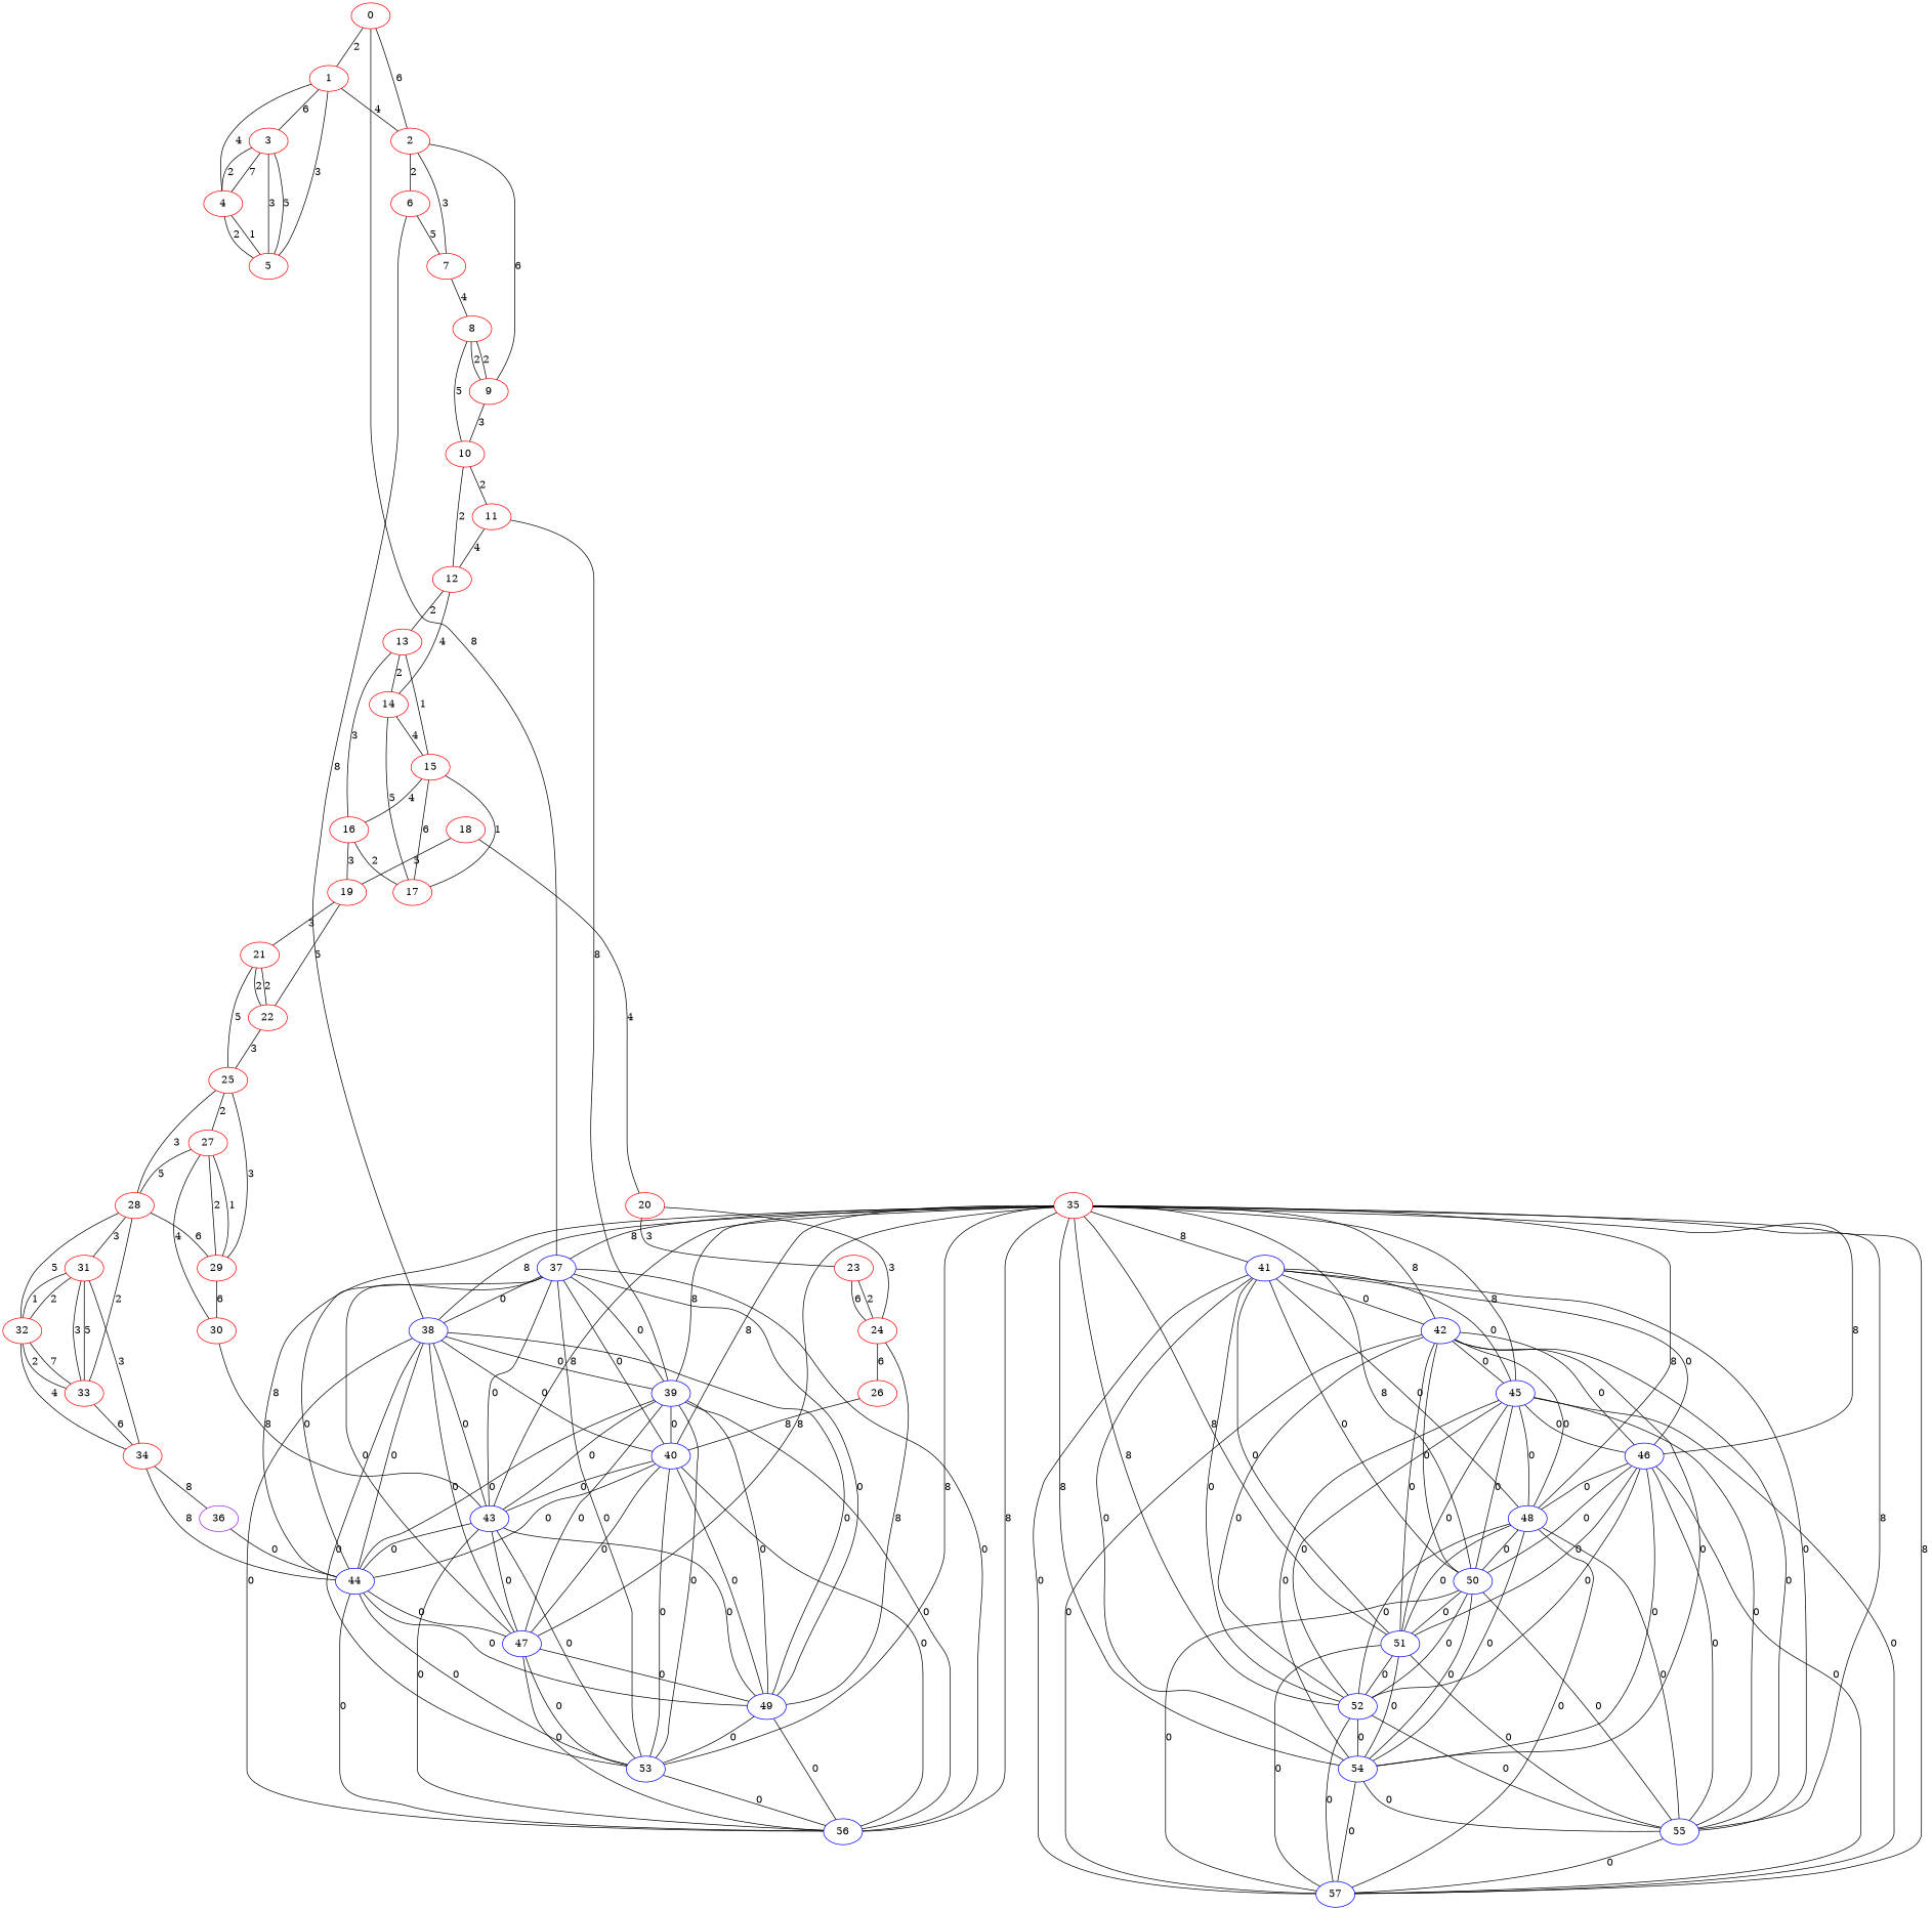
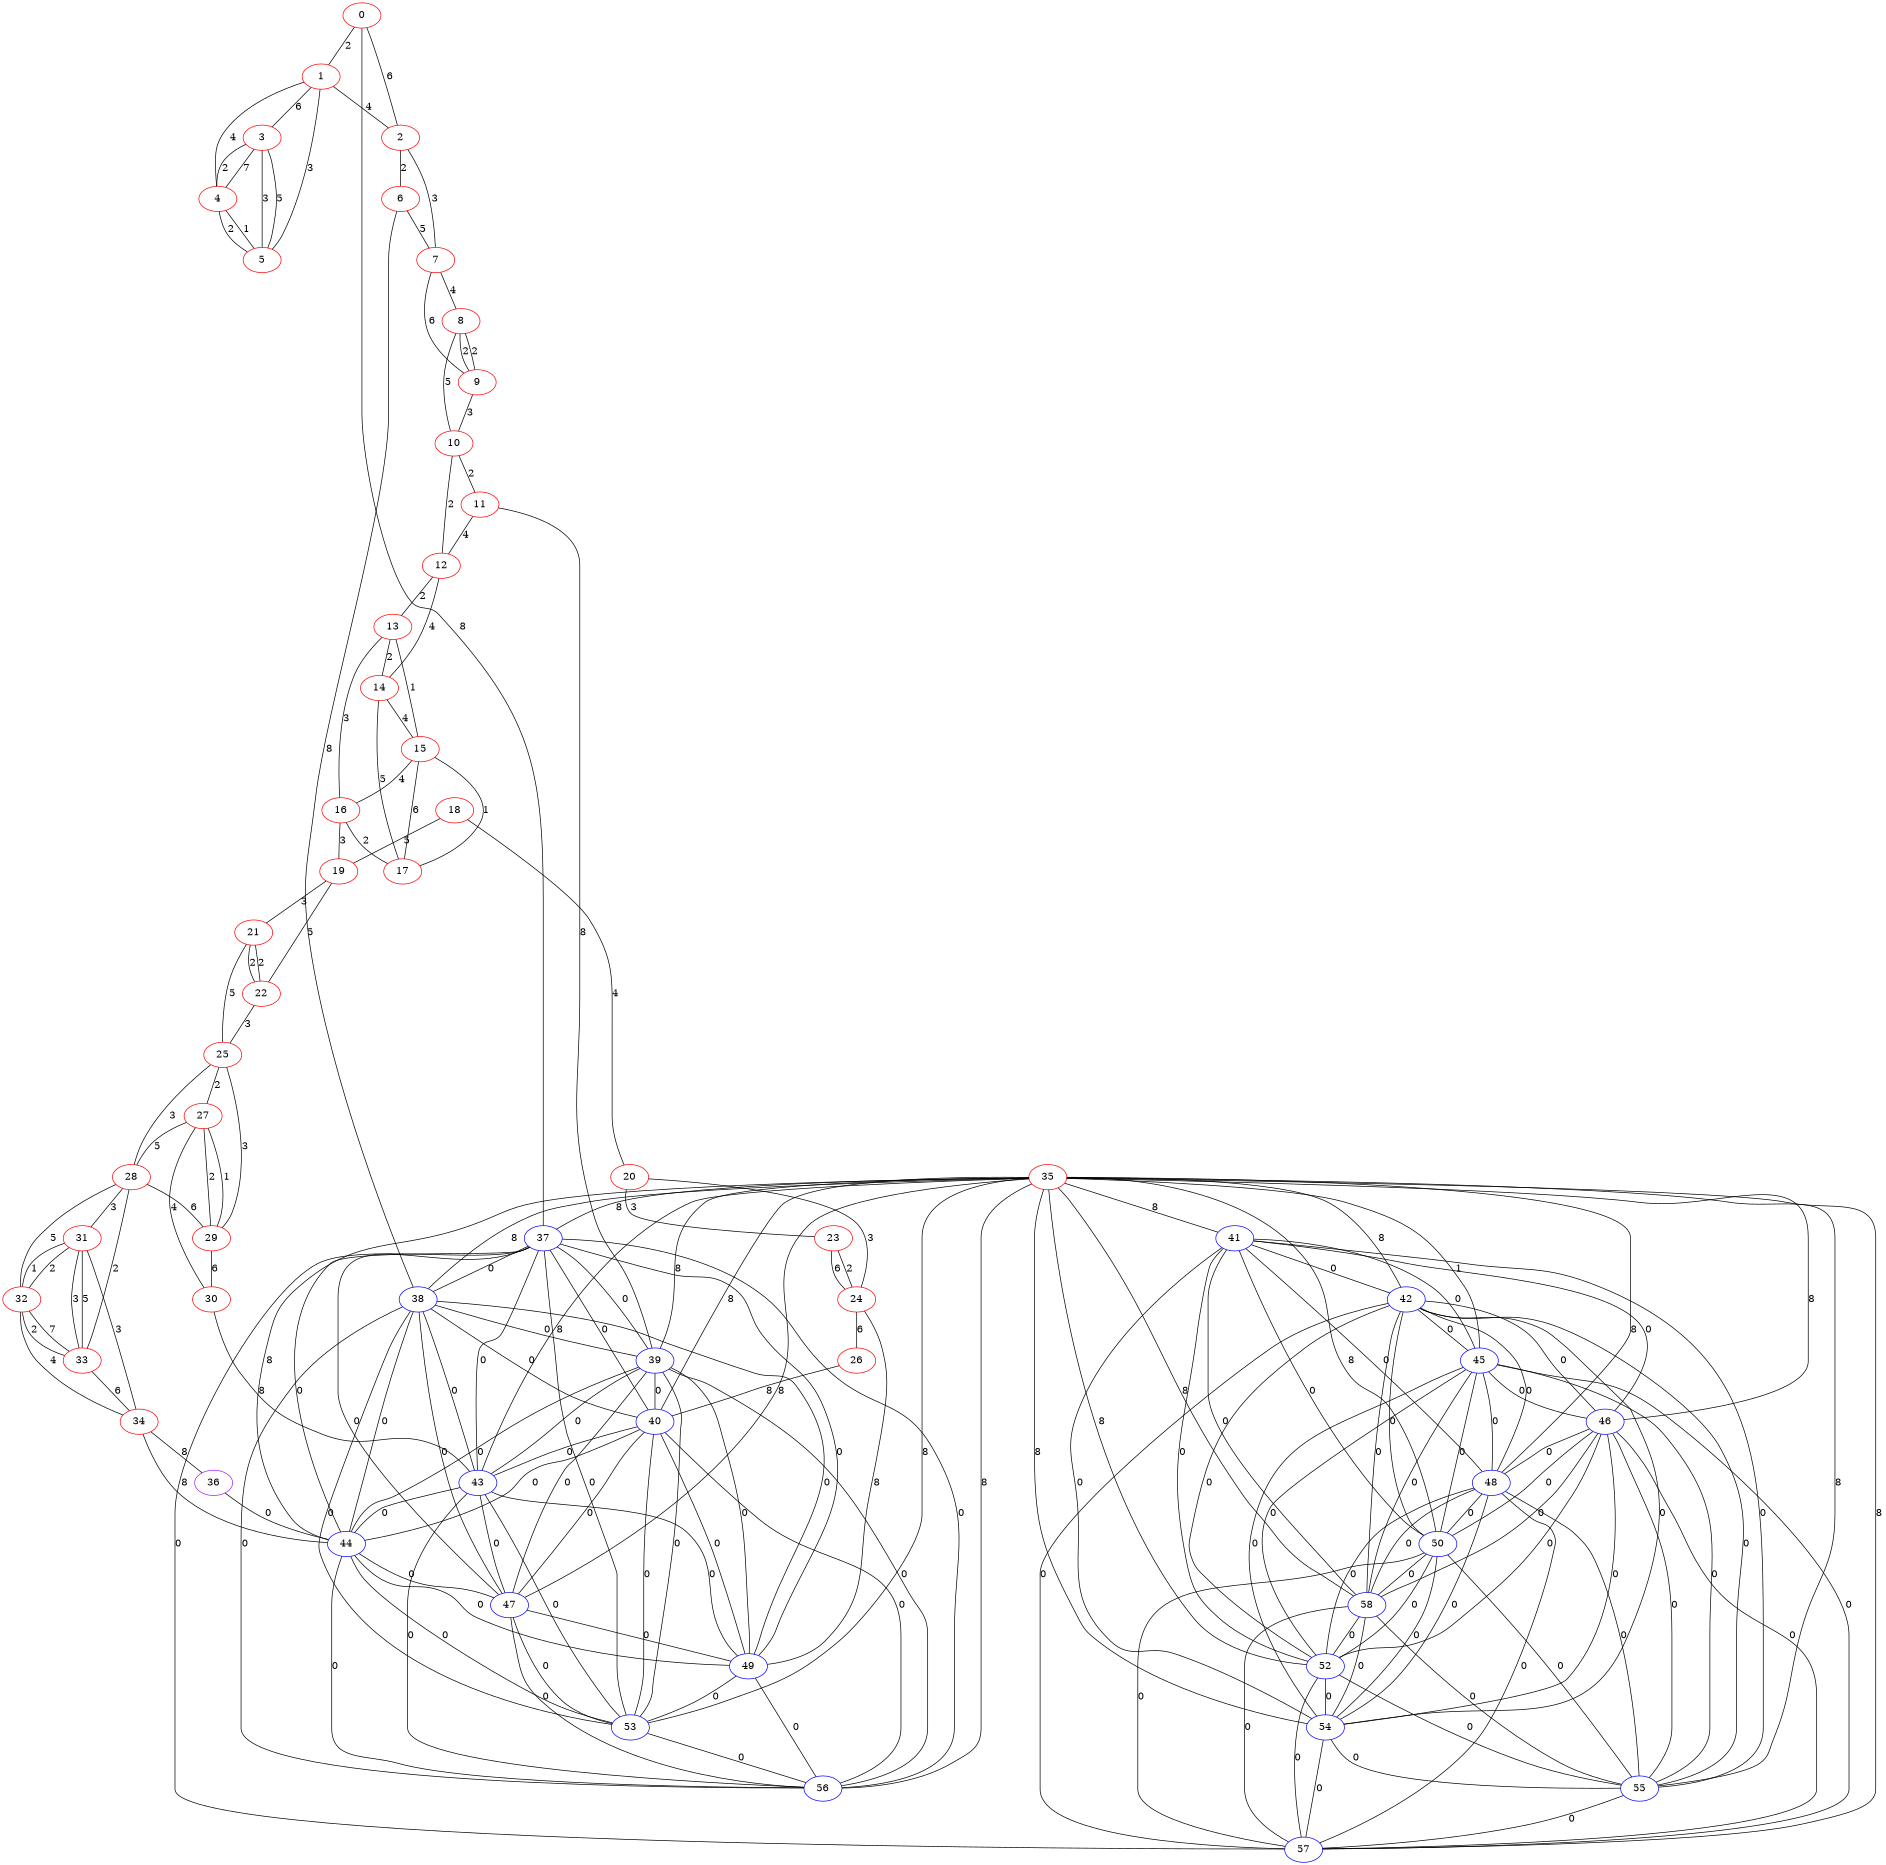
  graph {
    node [color=red weight=1]
    0
    1
    2
    37 [color=blue weight=3]
    3
    4
    5
    6
    7
    38 [color=blue weight=3]
    39 [color=blue weight=3]
    40 [color=blue weight=3]
    43 [color=blue weight=3]
    44 [color=blue weight=3]
    47 [color=blue weight=3]
    49 [color=blue weight=3]
    53 [color=blue weight=3]
    56 [color=blue weight=3]
    8
    9
    10
    11
    12
    13
    14
    15
    16
    17
    19
    18
    20
    21
    22
    23
    24
    25
    26
    27
    28
    29
    30
    31
    32
    33
    34
    36 [color=purple weight=4]
    35
    41 [color=blue weight=3]
    42 [color=blue weight=3]
    45 [color=blue weight=3]
    46 [color=blue weight=3]
    48 [color=blue weight=3]
    50 [color=blue weight=3]
-   51 [color=blue weight=3]
+   51 [color=blue weight=3 label=58]
    52 [color=blue weight=3]
    54 [color=blue weight=3]
    55 [color=blue weight=3]
    57 [color=blue weight=3]
    0 -- 1 [label=2]
    0 -- 2 [label=6]
    0 -- 37 [label=8]
    1 -- 2 [label=4]
    1 -- 3 [label=6]
    1 -- 4 [label=4]
    1 -- 5 [label=3]
    2 -- 6 [label=2]
    2 -- 7 [label=3]
    37 -- 38 [label=0]
    37 -- 39 [label=0]
    37 -- 40 [label=0]
    37 -- 43 [label=0]
    37 -- 44 [label=0]
    37 -- 47 [label=0]
    37 -- 49 [label=0]
    37 -- 53 [label=0]
    37 -- 56 [label=0]
    3 -- 4 [label=2]
    3 -- 4 [label=7]
    3 -- 5 [label=3]
    3 -- 5 [label=5]
    4 -- 5 [label=1]
    4 -- 5 [label=2]
    6 -- 7 [label=5]
    6 -- 38 [label=8]
    7 -- 8 [label=4]
-   2 -- 9 [label=6]
+   7 -- 9 [label=6]
    38 -- 39 [label=0]
    38 -- 40 [label=0]
    38 -- 43 [label=0]
    38 -- 44 [label=0]
    38 -- 47 [label=0]
    38 -- 49 [label=0]
    38 -- 53 [label=0]
    38 -- 56 [label=0]
    39 -- 40 [label=0]
    39 -- 43 [label=0]
    39 -- 44 [label=0]
    39 -- 47 [label=0]
    39 -- 49 [label=0]
    39 -- 53 [label=0]
    39 -- 56 [label=0]
    40 -- 43 [label=0]
    40 -- 44 [label=0]
    40 -- 47 [label=0]
    40 -- 49 [label=0]
    40 -- 53 [label=0]
    40 -- 56 [label=0]
    43 -- 44 [label=0]
    43 -- 47 [label=0]
    43 -- 49 [label=0]
    43 -- 53 [label=0]
    43 -- 56 [label=0]
    44 -- 47 [label=0]
    44 -- 49 [label=0]
    44 -- 53 [label=0]
    44 -- 56 [label=0]
    47 -- 49 [label=0]
    47 -- 53 [label=0]
    47 -- 56 [label=0]
    49 -- 53 [label=0]
    49 -- 56 [label=0]
    53 -- 56 [label=0]
    8 -- 9 [label=2]
    8 -- 9 [label=2]
    8 -- 10 [label=5]
    9 -- 10 [label=3]
    10 -- 11 [label=2]
    10 -- 12 [label=2]
    11 -- 39 [label=8]
    11 -- 12 [label=4]
    12 -- 13 [label=2]
    12 -- 14 [label=4]
    13 -- 14 [label=2]
    13 -- 15 [label=1]
    13 -- 16 [label=3]
    14 -- 15 [label=4]
    14 -- 17 [label=5]
    15 -- 16 [label=4]
    15 -- 17 [label=6]
    15 -- 17 [label=1]
    16 -- 17 [label=2]
    16 -- 19 [label=3]
    19 -- 21 [label=3]
    19 -- 22 [label=5]
    18 -- 19 [label=5]
    18 -- 20 [label=4]
    20 -- 23 [label=3]
    20 -- 24 [label=3]
    21 -- 22 [label=2]
    21 -- 22 [label=2]
    21 -- 25 [label=5]
    22 -- 25 [label=3]
    23 -- 24 [label=6]
    23 -- 24 [label=2]
    24 -- 49 [label=8]
    24 -- 26 [label=6]
    25 -- 27 [label=2]
    25 -- 28 [label=3]
    25 -- 29 [label=3]
    26 -- 40 [label=8]
    27 -- 28 [label=5]
    27 -- 29 [label=1]
    27 -- 29 [label=2]
    27 -- 30 [label=4]
    28 -- 29 [label=6]
    28 -- 31 [label=3]
    28 -- 32 [label=5]
    28 -- 33 [label=2]
    29 -- 30 [label=6]
    30 -- 43 [label=8]
    31 -- 32 [label=2]
    31 -- 32 [label=1]
    31 -- 33 [label=5]
    31 -- 33 [label=3]
    31 -- 34 [label=3]
    32 -- 33 [label=7]
    32 -- 33 [label=2]
    32 -- 34 [label=4]
    33 -- 34 [label=6]
    34 -- 44 [label=8]
    34 -- 36 [label=8]
    36 -- 44 [label=0]
    35 -- 37 [label=8]
    35 -- 38 [label=8]
    35 -- 39 [label=8]
    35 -- 40 [label=8]
    35 -- 43 [label=8]
    35 -- 44 [label=8]
    35 -- 47 [label=8]
    35 -- 53 [label=8]
    35 -- 56 [label=8]
    35 -- 41 [label=8]
    35 -- 42 [label=8]
-   35 -- 45 [label=8]
+   35 -- 45 [label=1]
    35 -- 46 [label=8]
    35 -- 48 [label=8]
    35 -- 50 [label=8]
    35 -- 51 [label=8]
    35 -- 52 [label=8]
    35 -- 54 [label=8]
    35 -- 55 [label=8]
    35 -- 57 [label=8]
    41 -- 42 [label=0]
    41 -- 45 [label=0]
    41 -- 46 [label=0]
    41 -- 48 [label=0]
    41 -- 50 [label=0]
    41 -- 51 [label=0]
    41 -- 52 [label=0]
    41 -- 54 [label=0]
    41 -- 55 [label=0]
-   41 -- 57 [label=0]
+   37 -- 57 [label=0]
    42 -- 45 [label=0]
    42 -- 46 [label=0]
    42 -- 48 [label=0]
    42 -- 50 [label=0]
    42 -- 51 [label=0]
    42 -- 52 [label=0]
    42 -- 54 [label=0]
    42 -- 55 [label=0]
    42 -- 57 [label=0]
    45 -- 46 [label=0]
    45 -- 48 [label=0]
    45 -- 50 [label=0]
    45 -- 51 [label=0]
    45 -- 52 [label=0]
    45 -- 54 [label=0]
    45 -- 55 [label=0]
    45 -- 57 [label=0]
    46 -- 48 [label=0]
    46 -- 50 [label=0]
    46 -- 51 [label=0]
    46 -- 52 [label=0]
    46 -- 54 [label=0]
    46 -- 55 [label=0]
    46 -- 57 [label=0]
    48 -- 50 [label=0]
    48 -- 51 [label=0]
    48 -- 52 [label=0]
    48 -- 54 [label=0]
    48 -- 55 [label=0]
    48 -- 57 [label=0]
    50 -- 51 [label=0]
    50 -- 52 [label=0]
    50 -- 54 [label=0]
    50 -- 55 [label=0]
    50 -- 57 [label=0]
    51 -- 52 [label=0]
    51 -- 54 [label=0]
    51 -- 55 [label=0]
    51 -- 57 [label=0]
    52 -- 54 [label=0]
    52 -- 55 [label=0]
    52 -- 57 [label=0]
    54 -- 55 [label=0]
    54 -- 57 [label=0]
    55 -- 57 [label=0]
  }
